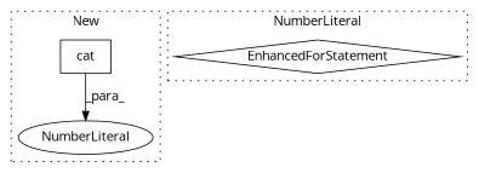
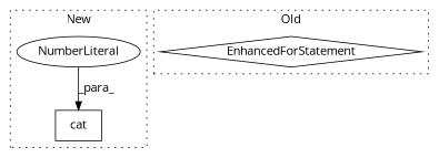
  digraph {
    fontname="Open Sans"
    node [fontname="Open Sans"]
    n1 [a=32 l="4,1" label=cat s="11304,11346" shape=box]
    n2 [a=34 l=1 label=NumberLiteral s=11345 shape=ellipse]
    n3 [a=70 l="53,2" label=EnhancedForStatement s="25165,25248" shape=diamond]
    subgraph cluster_1 {
      label=New
      style=dotted
      n1
      n2
    }
    subgraph cluster_2 {
-     label=NumberLiteral
+     label=Old
      style=dotted
      n3
    }
-   n1 -> n2 [label=_para_ fontname="Open Sans"]
+   n2 -> n1 [label=_para_ fontname="Open Sans"]
  }
